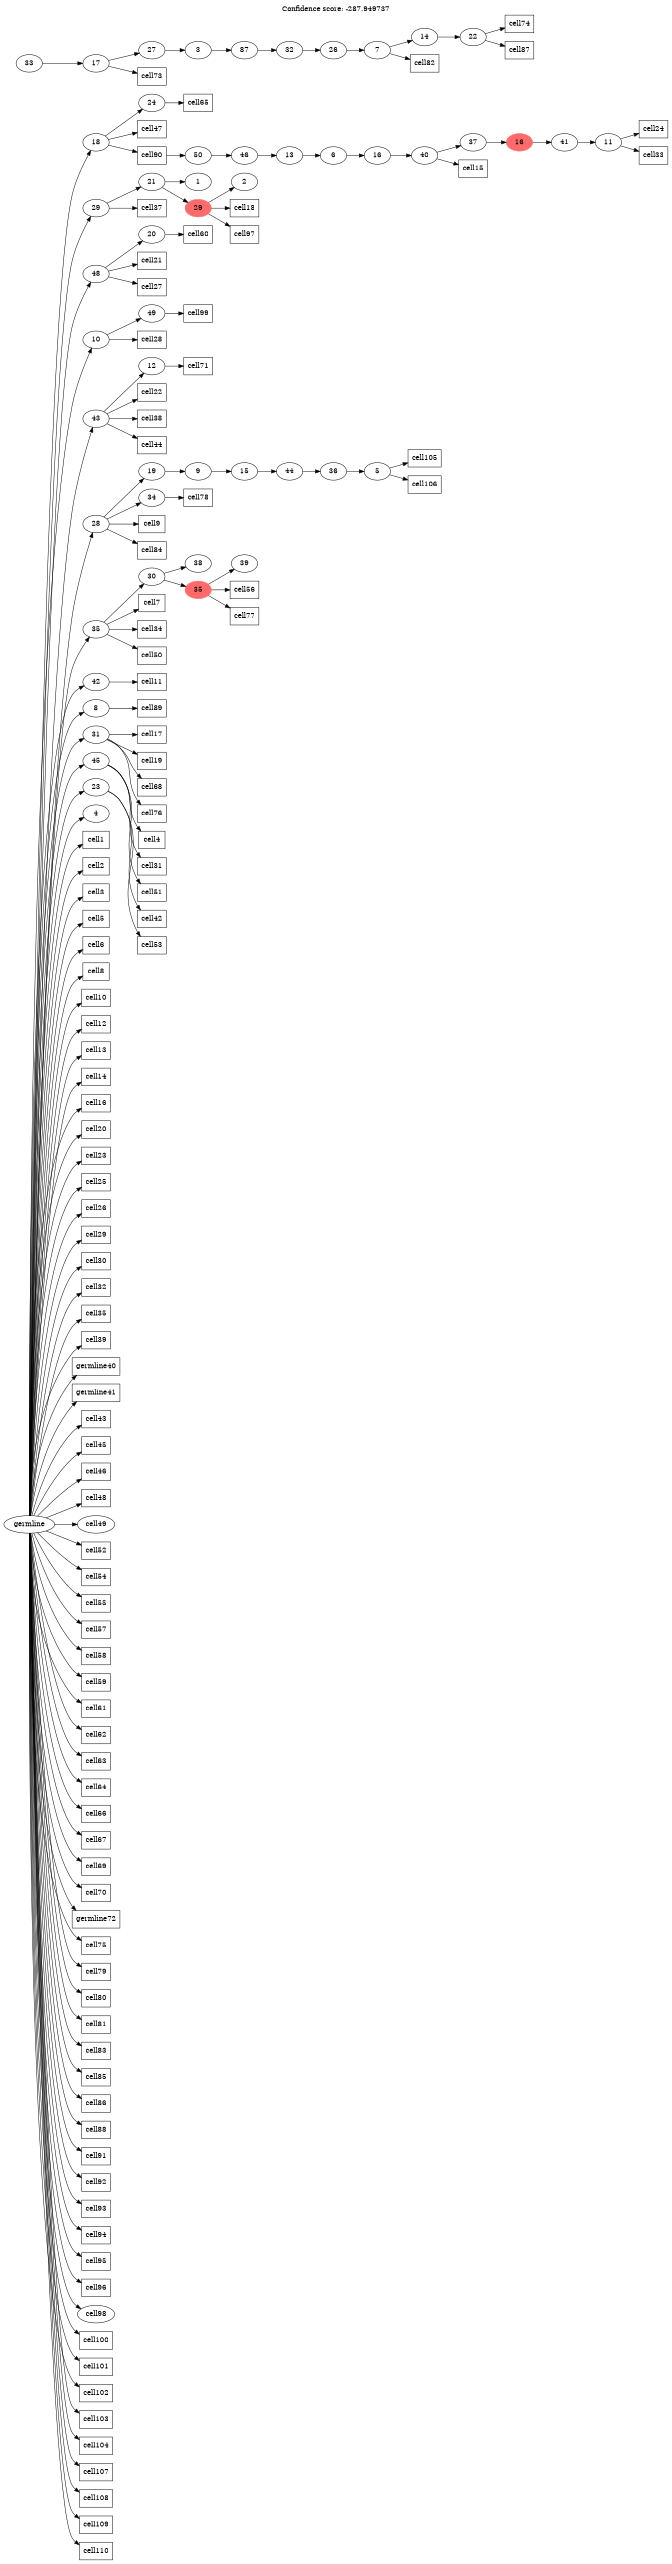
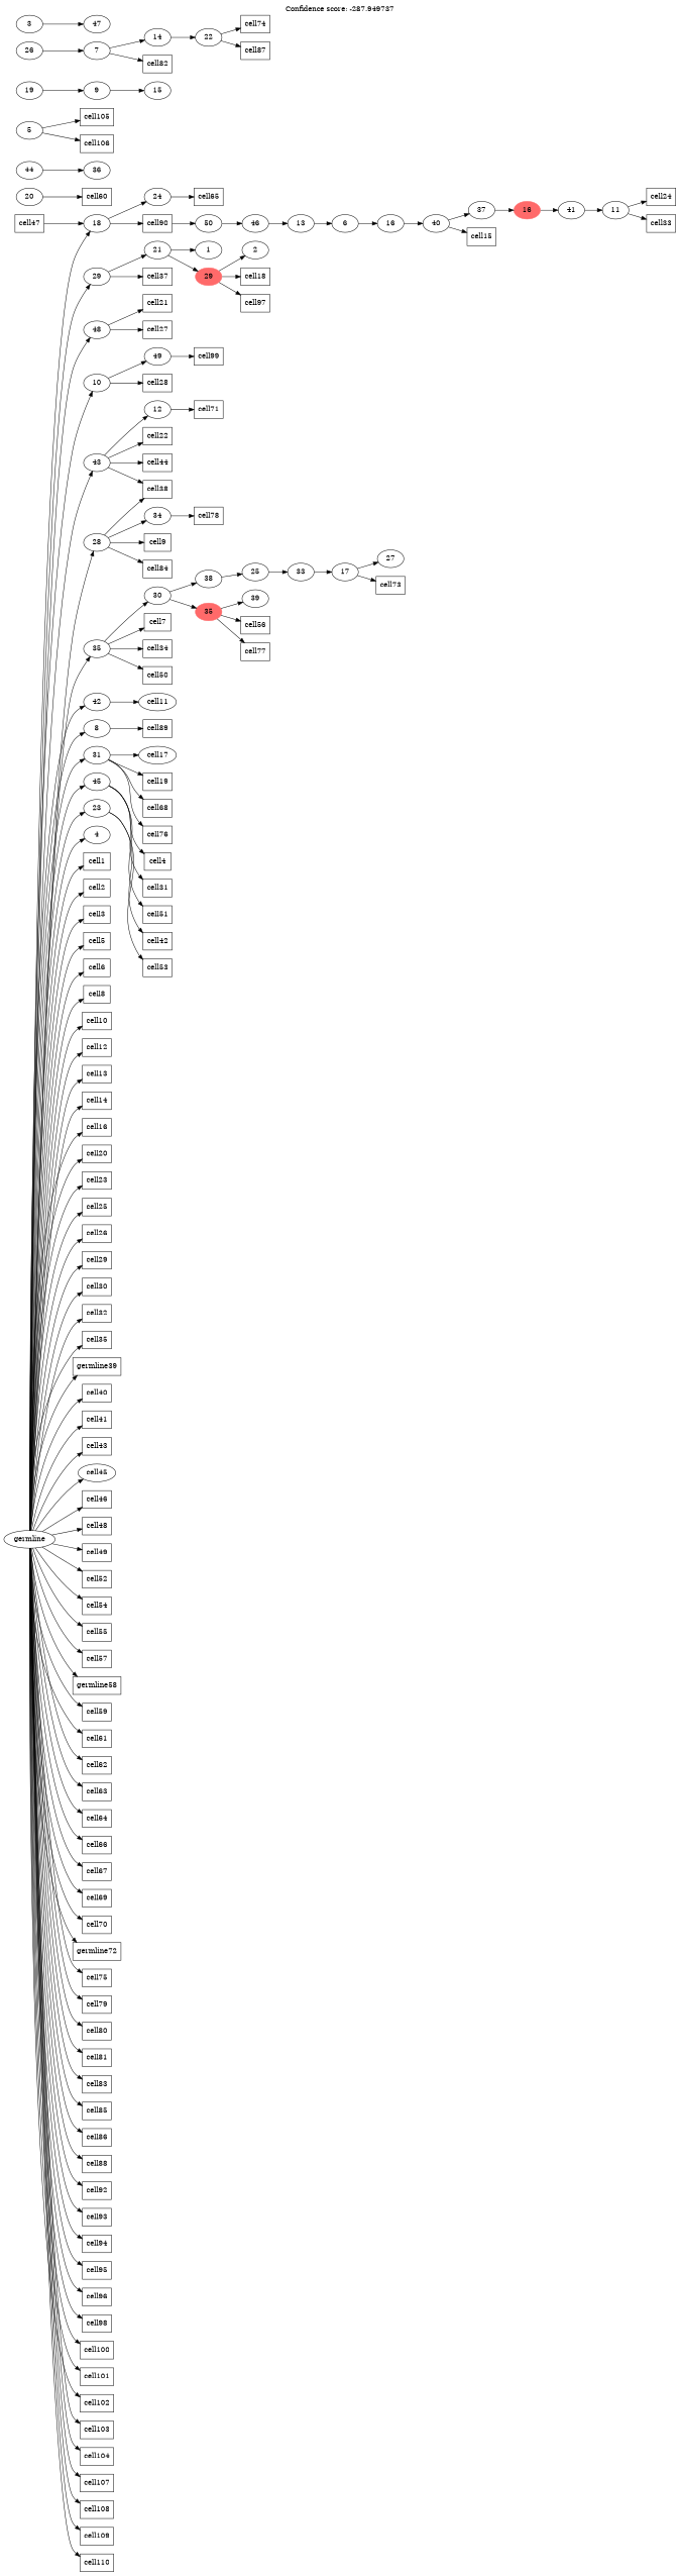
  digraph {
    label="Confidence score: -287.949737"
    labelloc=t
    rankdir=LR
    node [shape=box]
    n1 [label=18 shape=""]
    n2 [label=24 shape=""]
    cell47
    cell90
    cell65
    n6 [label=50 shape=""]
    n7 [label=41 shape=""]
    n8 [label=11 shape=""]
    cell24
    cell33
    n11 [color=indianred1 label=16 style=filled shape=""]
    n12 [label=37 shape=""]
    n13 [label=40 shape=""]
    cell15
    n15 [label=16 shape=""]
    n16 [label=6 shape=""]
    n17 [label=13 shape=""]
    n18 [label=46 shape=""]
    n19 [label=1 shape=""]
    n20 [color=indianred1 label=29 style=filled shape=""]
    n21 [label=2 shape=""]
    cell18
    cell97
    n24 [label=21 shape=""]
    n25 [label=29 shape=""]
    cell37
    n27 [label=48 shape=""]
    n28 [label=20 shape=""]
    cell21
    cell27
    cell60
    n32 [label=10 shape=""]
    n33 [label=49 shape=""]
    cell28
    cell99
    n36 [label=43 shape=""]
    n37 [label=12 shape=""]
    cell22
    cell38
    cell44
    cell71
    n42 [label=36 shape=""]
    n43 [label=5 shape=""]
    cell105
    cell106
    n46 [label=44 shape=""]
    n47 [label=15 shape=""]
    n48 [label=9 shape=""]
    n49 [label=19 shape=""]
    n50 [label=28 shape=""]
    n51 [label=34 shape=""]
    cell9
    cell84
    cell78
    n55 [label=14 shape=""]
    n56 [label=22 shape=""]
    cell74
    cell87
    n59 [label=7 shape=""]
    cell82
    n61 [label=26 shape=""]
-   n62 [label=32 shape=""]
-   n63 [label=87 shape=""]
+   n63 [label=47 shape=""]
    n64 [label=3 shape=""]
    n65 [label=27 shape=""]
    n66 [label=17 shape=""]
    cell73
    n68 [label=33 shape=""]
+   n69 [label=25 shape=""]
    n70 [label=38 shape=""]
    n71 [color=indianred1 label=35 style=filled shape=""]
    n72 [label=39 shape=""]
    cell56
    cell77
    n75 [label=30 shape=""]
    n76 [label=35 shape=""]
    cell7
    cell34
    cell50
    n80 [label=germline shape=""]
    n81 [label=42 shape=""]
    n82 [label=8 shape=""]
    n83 [label=31 shape=""]
    n84 [label=45 shape=""]
    n85 [label=23 shape=""]
    n86 [label=4 shape=""]
    cell1
    cell2
    cell3
    cell5
    cell6
    cell8
    cell10
    cell12
    cell13
    cell14
    cell16
    cell20
    cell23
    cell25
    cell26
    cell29
    cell30
    cell32
    cell35
-   cell39
-   cell40 [label=germline40]
-   cell41 [label=germline41]
+   cell39 [label=germline39]
+   cell40
+   cell41
    cell43
-   cell45
+   cell45 [shape=ellipse]
    cell46
    cell48
-   cell49 [shape=ellipse]
+   cell49
    cell52
    cell54
    cell55
    cell57
-   cell58
+   cell58 [label=germline58]
    cell59
    cell61
    cell62
    cell63
    cell64
    cell66
    cell67
    cell69
    cell70
    n128 [label=germline72]
    cell75
    cell79
    cell80
    cell81
    cell83
    cell85
    cell86
    cell88
-   cell91
    cell92
    cell93
    cell94
    cell95
    cell96
-   cell98 [shape=ellipse]
+   cell98
    cell100
    cell101
    cell102
    cell103
    cell104
    cell107
    cell108
    cell109
    cell110
-   cell11
+   cell11 [shape=ellipse]
    cell89
-   cell17
+   cell17 [shape=ellipse]
    cell19
    cell68
    cell76
    cell4
    cell31
    cell51
    cell42
    cell53
    n1 -> n2
-   n1 -> cell47
+   cell47 -> n1
    n1 -> cell90
    n2 -> cell65
    cell90 -> n6
    n6 -> n18
    n7 -> n8
    n8 -> cell24
    n8 -> cell33
    n11 -> n7
    n12 -> n11
    n13 -> n12
    n13 -> cell15
    n15 -> n13
    n16 -> n15
    n17 -> n16
    n18 -> n17
    n20 -> n21
    n20 -> cell18
    n20 -> cell97
    n24 -> n19
    n24 -> n20
    n25 -> n24
    n25 -> cell37
-   n27 -> n28
    n27 -> cell21
    n27 -> cell27
    n28 -> cell60
    n32 -> n33
    n32 -> cell28
    n33 -> cell99
    n36 -> n37
    n36 -> cell22
    n36 -> cell38
    n36 -> cell44
    n37 -> cell71
-   n42 -> n43
    n43 -> cell105
    n43 -> cell106
    n46 -> n42
-   n47 -> n46
    n48 -> n47
    n49 -> n48
-   n50 -> n49
+   n50 -> cell38
    n50 -> n51
    n50 -> cell9
    n50 -> cell84
    n51 -> cell78
    n55 -> n56
    n56 -> cell74
    n56 -> cell87
    n59 -> n55
    n59 -> cell82
    n61 -> n59
-   n62 -> n61
-   n63 -> n62
    n64 -> n63
-   n65 -> n64
    n66 -> n65
    n66 -> cell73
    n68 -> n66
+   n69 -> n68
+   n70 -> n69
    n71 -> n72
    n71 -> cell56
    n71 -> cell77
    n75 -> n70
    n75 -> n71
    n76 -> n75
    n76 -> cell7
    n76 -> cell34
    n76 -> cell50
    n80 -> n1
    n80 -> n25
    n80 -> n27
    n80 -> n32
    n80 -> n36
    n80 -> n50
    n80 -> n76
    n80 -> n81
    n80 -> n82
    n80 -> n83
    n80 -> n84
    n80 -> n85
    n80 -> n86
    n80 -> cell1
    n80 -> cell2
    n80 -> cell3
    n80 -> cell5
    n80 -> cell6
    n80 -> cell8
    n80 -> cell10
    n80 -> cell12
    n80 -> cell13
    n80 -> cell14
    n80 -> cell16
    n80 -> cell20
    n80 -> cell23
    n80 -> cell25
    n80 -> cell26
    n80 -> cell29
    n80 -> cell30
    n80 -> cell32
    n80 -> cell35
    n80 -> cell39
    n80 -> cell40
    n80 -> cell41
    n80 -> cell43
    n80 -> cell45
    n80 -> cell46
    n80 -> cell48
    n80 -> cell49
    n80 -> cell52
    n80 -> cell54
    n80 -> cell55
    n80 -> cell57
    n80 -> cell58
    n80 -> cell59
    n80 -> cell61
    n80 -> cell62
    n80 -> cell63
    n80 -> cell64
    n80 -> cell66
    n80 -> cell67
    n80 -> cell69
    n80 -> cell70
    n80 -> n128
    n80 -> cell75
    n80 -> cell79
    n80 -> cell80
    n80 -> cell81
    n80 -> cell83
    n80 -> cell85
    n80 -> cell86
    n80 -> cell88
-   n80 -> cell91
    n80 -> cell92
    n80 -> cell93
    n80 -> cell94
    n80 -> cell95
    n80 -> cell96
    n80 -> cell98
    n80 -> cell100
    n80 -> cell101
    n80 -> cell102
    n80 -> cell103
    n80 -> cell104
    n80 -> cell107
    n80 -> cell108
    n80 -> cell109
    n80 -> cell110
    n81 -> cell11
    n82 -> cell89
    n83 -> cell17
    n83 -> cell19
    n83 -> cell68
    n83 -> cell76
    n84 -> cell4
    n84 -> cell31
    n84 -> cell51
    n85 -> cell42
    n85 -> cell53
  }
